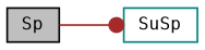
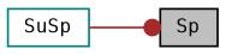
  digraph {
    rankdir=LR
    fontname="DejaVu Sans Mono"
    node [fontname="DejaVu Sans Mono" fontsize=10 shape=record]
    n1 [color=black fillcolor=grey75 fontcolor=black height=0.2 label=Sp style=filled width=0.4]
    n2 [color=teal height=0.2 label=SuSp width=0.4]
-   n1 -> n2 [color=brown fontname="DejaVu Sans Mono" fontsize=10 labelfontname=Helvetica labelfontsize=10 style=solid arrowhead=dot]
+   n2 -> n1 [color=brown fontname="DejaVu Sans Mono" fontsize=10 labelfontname=Helvetica labelfontsize=10 style=solid arrowhead=dot]
  }
